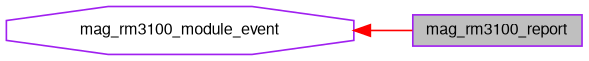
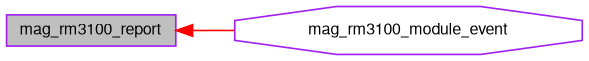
  digraph {
    rankdir=LR
    node [color=purple fontname=FreeSans fontsize=10 style=filled]
    n1 [fillcolor=grey75 fontcolor=black height=0.2 label=mag_rm3100_report shape=box width=0.4]
    n2 [fillcolor=white height=0.2 label=mag_rm3100_module_event shape=octagon width=0.4]
-   n2 -> n1 [color=red dir=back fontname=FreeSans fontsize=10 labelfontname=FreeSans labelfontsize=10 style=solid]
+   n1 -> n2 [color=red dir=back fontname=FreeSans fontsize=10 labelfontname=FreeSans labelfontsize=10 style=solid]
  }
